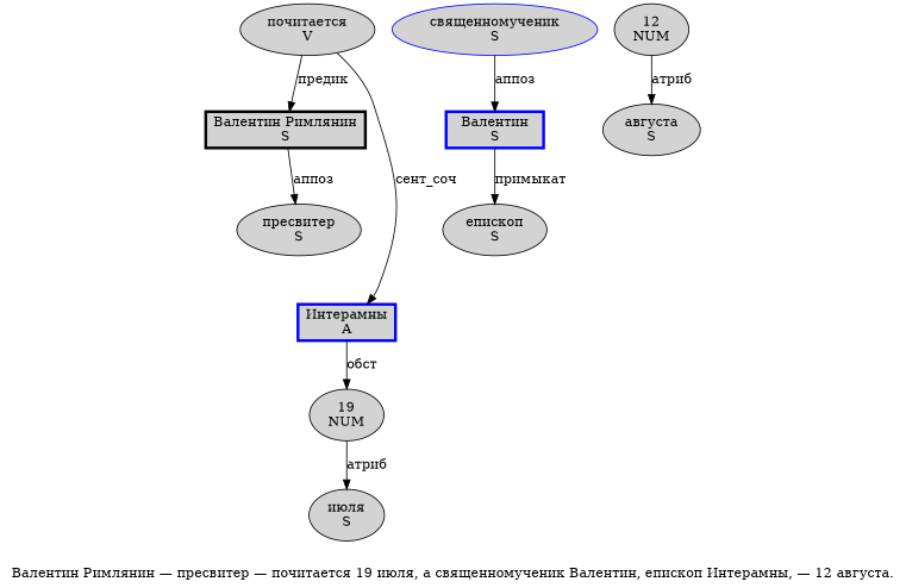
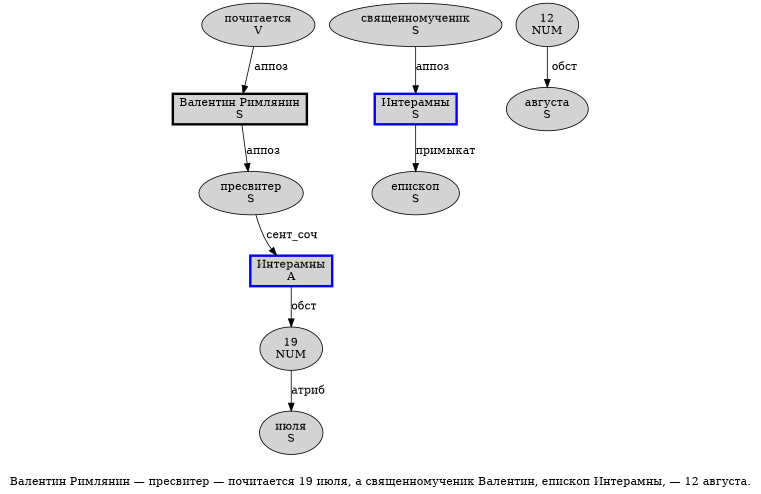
  digraph {
    label="Валентин Римлянин — пресвитер — почитается 19 июля, а священномученик Валентин, епископ Интерамны, — 12 августа."
    node [fillcolor=lightgray penwidth=1 shape=ellipse style=filled]
    n1 [color=black label="Валентин Римлянин\nS" penwidth=3 shape=box]
    n2 [label="пресвитер\nS"]
    n3 [label="почитается\nV"]
    n4 [color=blue label="Интерамны\nA" penwidth=3 shape=box]
    n5 [label="19\nNUM"]
    n6 [label="июля\nS"]
-   n7 [label="священномученик\nS" color=blue]
-   n8 [color=blue label="Валентин\nS" penwidth=3 shape=box]
+   n7 [label="священномученик\nS"]
+   n8 [color=blue label="Интерамны\nS" penwidth=3 shape=box]
    n9 [label="епископ\nS"]
    n10 [label="12\nNUM"]
    n11 [label="августа\nS"]
    n1 -> n2 [label="аппоз"]
-   n3 -> n1 [label="предик"]
-   n3 -> n4 [label="сент_соч"]
+   n3 -> n1 [label="аппоз"]
+   n2 -> n4 [label="сент_соч"]
    n4 -> n5 [label="обст"]
    n5 -> n6 [label="атриб"]
    n7 -> n8 [label="аппоз"]
    n8 -> n9 [label="примыкат"]
-   n10 -> n11 [label="атриб"]
+   n10 -> n11 [label="обст"]
  }
